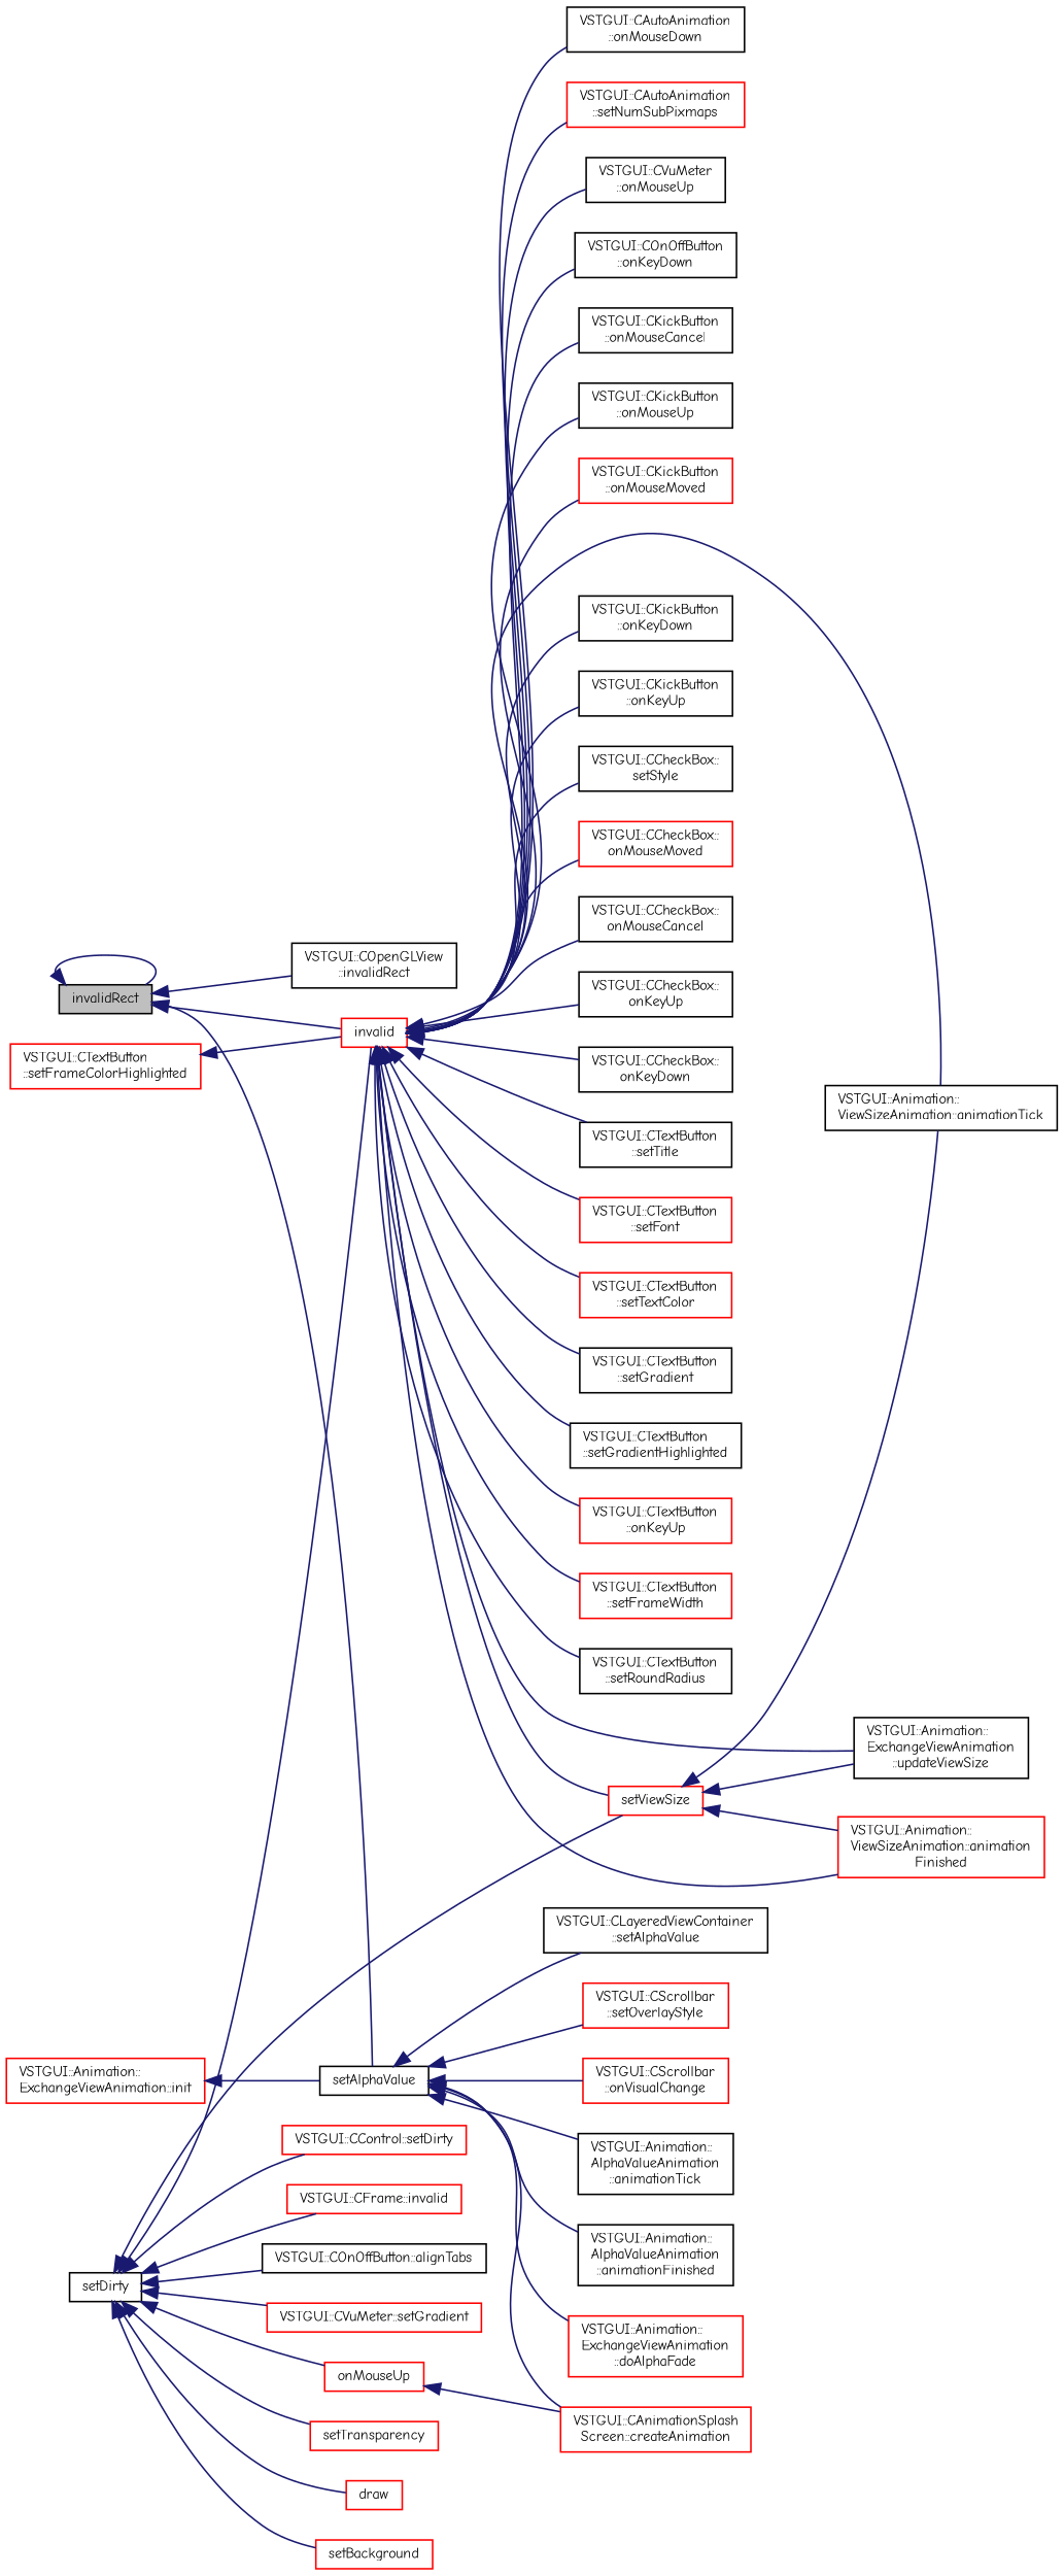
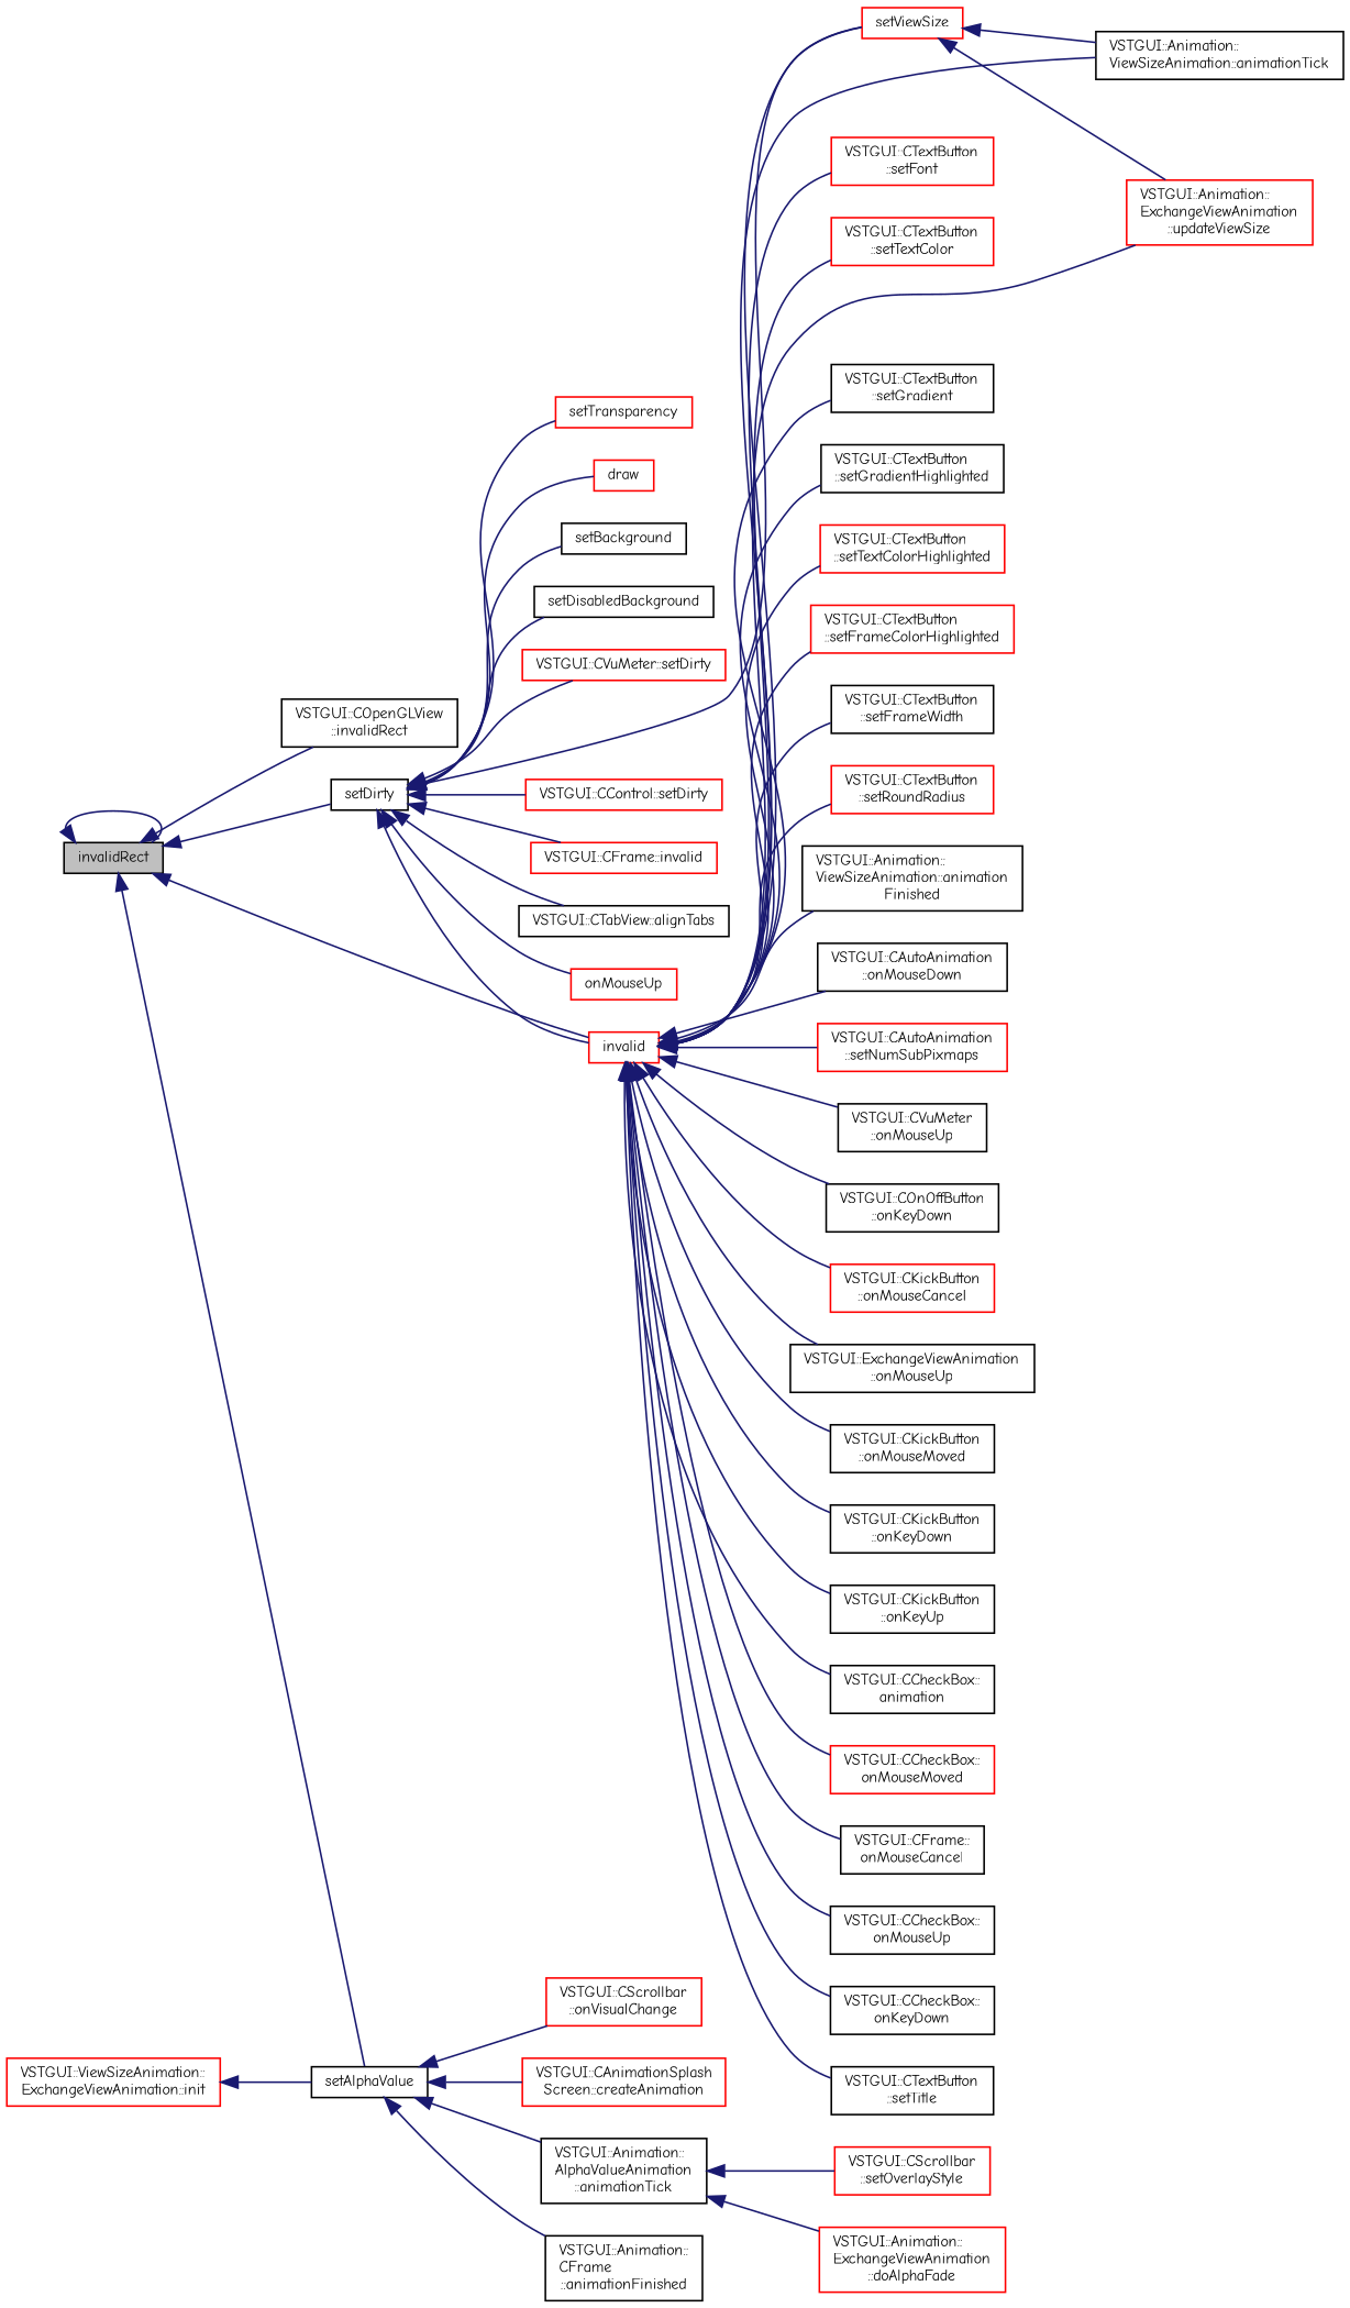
  digraph {
    fontname="Comic Neue"
    rankdir=LR
    node [color=black fontname="Comic Neue" fontsize=9 shape=record]
    edge [color=midnightblue dir=back fontname="Comic Neue" fontsize=9 labelfontname=Arial labelfontsize=9 style=solid]
    n1 [fillcolor=grey75 fontcolor=black height=0.2 label=invalidRect style=filled width=0.4]
    n2 [height=0.2 label="VSTGUI::COpenGLView\l::invalidRect" width=0.4]
    n3 [height=0.2 label=setDirty width=0.4]
    n4 [color=red height=0.2 label=invalid width=0.4]
    n5 [height=0.2 label=setAlphaValue width=0.4]
    n6 [color=red height=0.2 label="VSTGUI::CControl::setDirty" width=0.4]
    n7 [color=red height=0.2 label="VSTGUI::CFrame::invalid" width=0.4]
-   n8 [height=0.2 label="VSTGUI::COnOffButton::alignTabs" width=0.4]
+   n8 [height=0.2 label="VSTGUI::CTabView::alignTabs" width=0.4]
    n9 [color=red height=0.2 label=onMouseUp width=0.4]
    n10 [color=red height=0.2 label=setTransparency width=0.4]
    n11 [color=red height=0.2 label=draw width=0.4]
    n12 [color=red height=0.2 label=setViewSize width=0.4]
-   n13 [color=red height=0.2 label=setBackground width=0.4]
-   n15 [color=red height=0.2 label="VSTGUI::CVuMeter::setGradient" width=0.4]
-   n16 [color=red height=0.2 label="VSTGUI::Animation::\lViewSizeAnimation::animation\lFinished" width=0.4]
+   n13 [height=0.2 label=setBackground width=0.4]
+   n14 [height=0.2 label=setDisabledBackground width=0.4]
+   n15 [color=red height=0.2 label="VSTGUI::CVuMeter::setDirty" width=0.4]
+   n16 [height=0.2 label="VSTGUI::Animation::\lViewSizeAnimation::animation\lFinished" width=0.4]
    n17 [height=0.2 label="VSTGUI::Animation::\lViewSizeAnimation::animationTick" width=0.4]
-   n18 [height=0.2 label="VSTGUI::Animation::\lExchangeViewAnimation\l::updateViewSize" width=0.4]
+   n18 [color=red height=0.2 label="VSTGUI::Animation::\lExchangeViewAnimation\l::updateViewSize" width=0.4]
    n19 [height=0.2 label="VSTGUI::CAutoAnimation\l::onMouseDown" width=0.4]
    n20 [color=red height=0.2 label="VSTGUI::CAutoAnimation\l::setNumSubPixmaps" width=0.4]
    n21 [height=0.2 label="VSTGUI::CVuMeter\l::onMouseUp" width=0.4]
    n22 [height=0.2 label="VSTGUI::COnOffButton\l::onKeyDown" width=0.4]
-   n23 [height=0.2 label="VSTGUI::CKickButton\l::onMouseCancel" width=0.4]
-   n24 [height=0.2 label="VSTGUI::CKickButton\l::onMouseUp" width=0.4]
-   n25 [color=red height=0.2 label="VSTGUI::CKickButton\l::onMouseMoved" width=0.4]
+   n23 [color=red height=0.2 label="VSTGUI::CKickButton\l::onMouseCancel" width=0.4]
+   n24 [height=0.2 label="VSTGUI::ExchangeViewAnimation\l::onMouseUp" width=0.4]
+   n25 [height=0.2 label="VSTGUI::CKickButton\l::onMouseMoved" width=0.4]
    n26 [height=0.2 label="VSTGUI::CKickButton\l::onKeyDown" width=0.4]
    n27 [height=0.2 label="VSTGUI::CKickButton\l::onKeyUp" width=0.4]
-   n28 [height=0.2 label="VSTGUI::CCheckBox::\lsetStyle" width=0.4]
+   n28 [height=0.2 label="VSTGUI::CCheckBox::\lanimation" width=0.4]
    n29 [color=red height=0.2 label="VSTGUI::CCheckBox::\lonMouseMoved" width=0.4]
-   n30 [height=0.2 label="VSTGUI::CCheckBox::\lonMouseCancel" width=0.4]
-   n31 [height=0.2 label="VSTGUI::CCheckBox::\lonKeyUp" width=0.4]
+   n30 [height=0.2 label="VSTGUI::CFrame::\lonMouseCancel" width=0.4]
+   n31 [height=0.2 label="VSTGUI::CCheckBox::\lonMouseUp" width=0.4]
    n32 [height=0.2 label="VSTGUI::CCheckBox::\lonKeyDown" width=0.4]
    n33 [height=0.2 label="VSTGUI::CTextButton\l::setTitle" width=0.4]
    n34 [color=red height=0.2 label="VSTGUI::CTextButton\l::setFont" width=0.4]
    n35 [color=red height=0.2 label="VSTGUI::CTextButton\l::setTextColor" width=0.4]
    n36 [height=0.2 label="VSTGUI::CTextButton\l::setGradient" width=0.4]
    n37 [height=0.2 label="VSTGUI::CTextButton\l::setGradientHighlighted" width=0.4]
-   n38 [color=red height=0.2 label="VSTGUI::CTextButton\l::onKeyUp" width=0.4]
+   n38 [color=red height=0.2 label="VSTGUI::CTextButton\l::setTextColorHighlighted" width=0.4]
    n39 [color=red height=0.2 label="VSTGUI::CTextButton\l::setFrameColorHighlighted" width=0.4]
-   n40 [color=red height=0.2 label="VSTGUI::CTextButton\l::setFrameWidth" width=0.4]
-   n41 [height=0.2 label="VSTGUI::CTextButton\l::setRoundRadius" width=0.4]
+   n40 [height=0.2 label="VSTGUI::CTextButton\l::setFrameWidth" width=0.4]
+   n41 [color=red height=0.2 label="VSTGUI::CTextButton\l::setRoundRadius" width=0.4]
    n42 [color=red height=0.2 label="VSTGUI::CAnimationSplash\lScreen::createAnimation" width=0.4]
    n43 [height=0.2 label="VSTGUI::Animation::\lAlphaValueAnimation\l::animationTick" width=0.4]
-   n44 [height=0.2 label="VSTGUI::Animation::\lAlphaValueAnimation\l::animationFinished" width=0.4]
+   n44 [height=0.2 label="VSTGUI::Animation::\lCFrame\l::animationFinished" width=0.4]
    n45 [color=red height=0.2 label="VSTGUI::Animation::\lExchangeViewAnimation\l::doAlphaFade" width=0.4]
-   n46 [height=0.2 label="VSTGUI::CLayeredViewContainer\l::setAlphaValue" width=0.4]
    n47 [color=red height=0.2 label="VSTGUI::CScrollbar\l::setOverlayStyle" width=0.4]
    n48 [color=red height=0.2 label="VSTGUI::CScrollbar\l::onVisualChange" width=0.4]
-   n49 [color=red height=0.2 label="VSTGUI::Animation::\lExchangeViewAnimation::init" width=0.4]
+   n49 [color=red height=0.2 label="VSTGUI::ViewSizeAnimation::\lExchangeViewAnimation::init" width=0.4]
    n1 -> n1
    n1 -> n2
+   n1 -> n3
    n1 -> n4
    n1 -> n5
    n3 -> n4
    n3 -> n6
    n3 -> n7
    n3 -> n8
    n3 -> n9
    n3 -> n10
    n3 -> n11
    n3 -> n12
    n3 -> n13
+   n3 -> n14
    n3 -> n15
    n4 -> n12
    n4 -> n16
    n4 -> n17
    n4 -> n18
    n4 -> n19
    n4 -> n20
    n4 -> n21
    n4 -> n22
    n4 -> n23
    n4 -> n24
    n4 -> n25
    n4 -> n26
    n4 -> n27
    n4 -> n28
    n4 -> n29
    n4 -> n30
    n4 -> n31
    n4 -> n32
    n4 -> n33
    n4 -> n34
    n4 -> n35
    n4 -> n36
    n4 -> n37
    n4 -> n38
-   n39 -> n4
+   n4 -> n39
    n4 -> n40
    n4 -> n41
    n5 -> n42
    n5 -> n43
    n5 -> n44
-   n5 -> n45
-   n5 -> n46
-   n5 -> n47
+   n43 -> n45
+   n43 -> n47
    n5 -> n48
-   n9 -> n42
-   n12 -> n16
    n12 -> n17
    n12 -> n18
    n49 -> n5
  }
